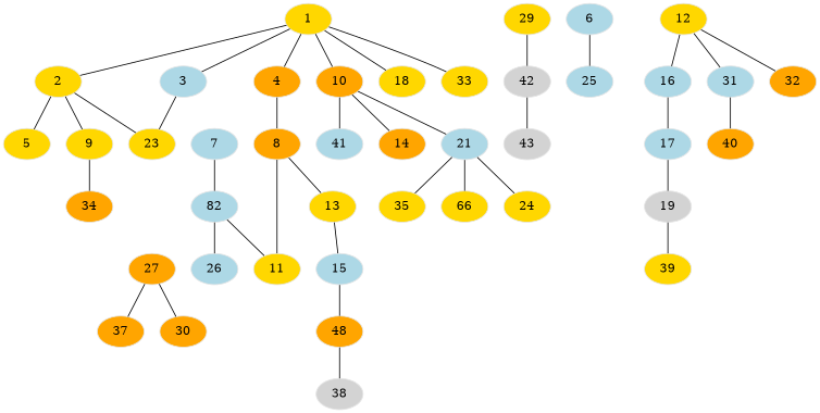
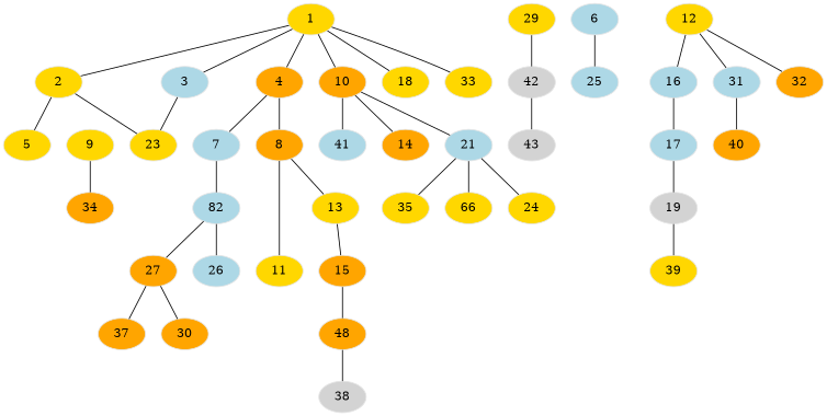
  graph {
    node [color=gray90 fillcolor=gold style=filled]
    edge [weight=1.0]
    1
    2
    3 [fillcolor=lightblue]
    4 [fillcolor=orange]
    10 [fillcolor=orange]
    18
    33
    5
    9
    23
    7 [fillcolor=lightblue]
    8 [fillcolor=orange]
    14 [fillcolor=orange]
    21 [fillcolor=lightblue]
    41 [fillcolor=lightblue]
    34 [fillcolor=orange]
    42 [fillcolor=lightgrey]
    29
    6 [fillcolor=lightblue]
    25 [fillcolor=lightblue]
    n21 [fillcolor=lightblue label=82]
    11
    13
    26 [fillcolor=lightblue]
    27 [fillcolor=orange]
-   15 [fillcolor=lightblue]
+   15 [fillcolor=orange]
    16 [fillcolor=lightblue]
    12
    31 [fillcolor=lightblue]
    32 [fillcolor=orange]
    24
    35
    n33 [label=66]
    17 [fillcolor=lightblue]
    40 [fillcolor=orange]
    n36 [fillcolor=orange label=48]
    38 [fillcolor=lightgrey]
    19 [fillcolor=lightgrey]
    39
    30 [fillcolor=orange]
    37 [fillcolor=orange]
    43 [fillcolor=lightgrey]
    1 -- 2
    1 -- 3
    1 -- 4
    1 -- 10
    1 -- 18
    1 -- 33
    2 -- 5 [weight=3.0]
-   2 -- 9
    2 -- 23
    3 -- 23
+   4 -- 7
    4 -- 8 [weight=2.0]
    10 -- 14
    10 -- 21
    10 -- 41
    9 -- 34
    7 -- n21
    8 -- 11
    8 -- 13
    21 -- 24
    21 -- 35
    21 -- n33
    42 -- 43
    29 -- 42
    6 -- 25
    n21 -- 26
-   n21 -- 11
+   n21 -- 27
    13 -- 15
    27 -- 30
    27 -- 37
    15 -- n36
    16 -- 17 [weight=3.0]
    12 -- 16 [weight=2.0]
    12 -- 31
    12 -- 32
    31 -- 40
    17 -- 19
    n36 -- 38
    19 -- 39
  }
